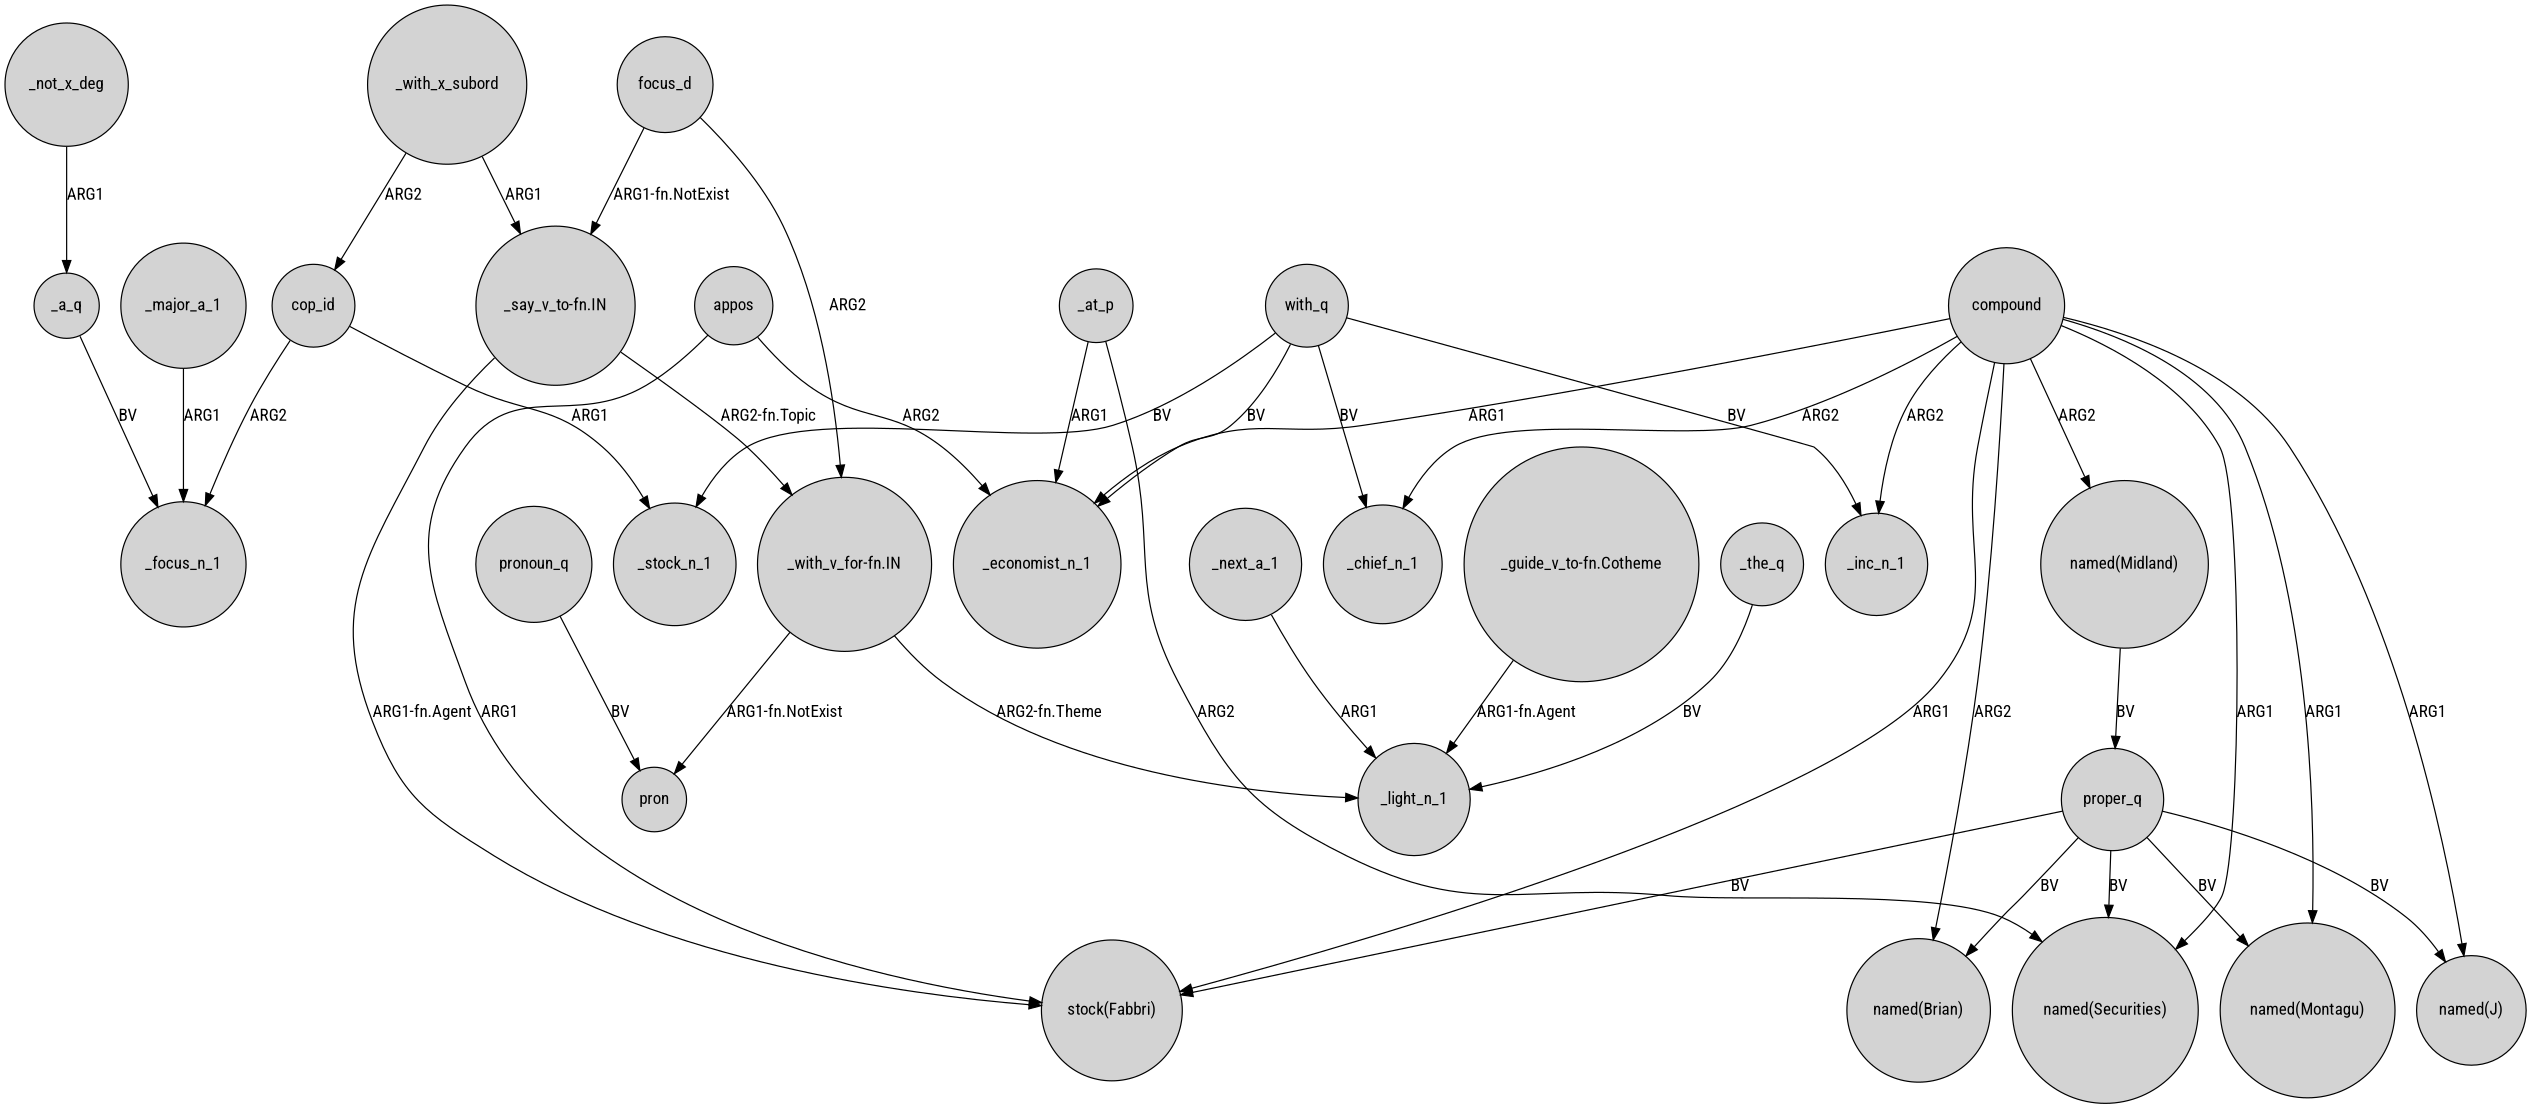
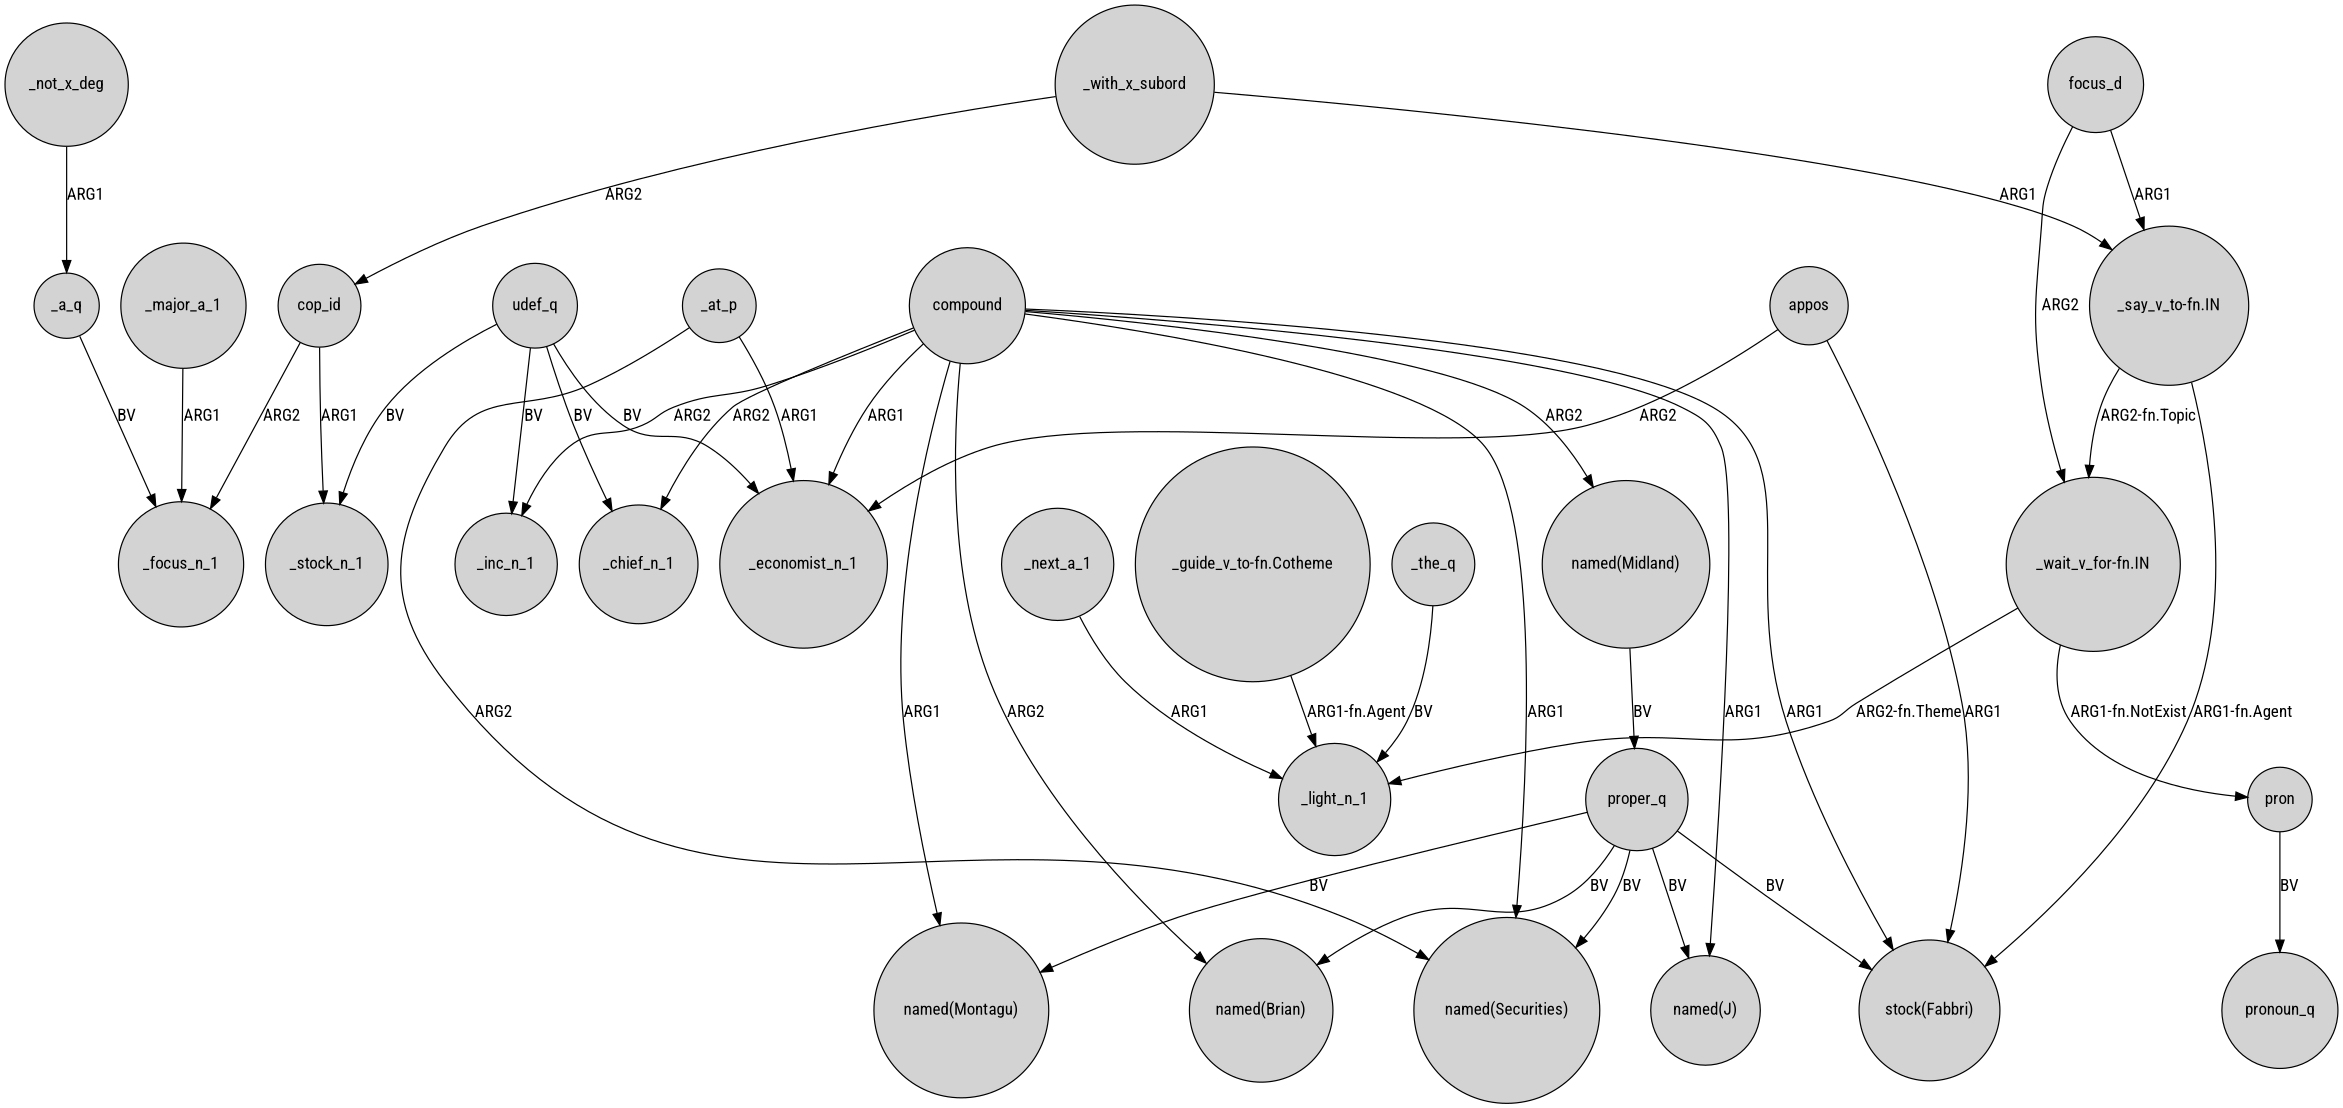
  digraph {
    fontname="Roboto Condensed"
    node [fontname="Roboto Condensed" shape=circle style=filled]
    edge [fontname="Roboto Condensed"]
    n1 [label="stock(Fabbri)"]
    proper_q
    "named(Securities)"
    "named(J)"
    "named(Montagu)"
    "named(Brian)"
    "named(Midland)"
    "_say_v_to-fn.IN"
-   "_wait_v_for-fn.IN" [label="_with_v_for-fn.IN"]
+   "_wait_v_for-fn.IN"
    _light_n_1
    pron
    _with_x_subord
    cop_id
    _focus_n_1
    _stock_n_1
-   udef_q [label=with_q]
+   udef_q
    _inc_n_1
    _economist_n_1
    _chief_n_1
    _at_p
    focus_d
    compound
    appos
    _not_x_deg
    _a_q
    _major_a_1
    _next_a_1
    pronoun_q
    "_guide_v_to-fn.Cotheme"
    _the_q
    proper_q -> n1 [label=BV]
    proper_q -> "named(Securities)" [label=BV]
    proper_q -> "named(J)" [label=BV]
    proper_q -> "named(Montagu)" [label=BV]
    proper_q -> "named(Brian)" [label=BV]
    "named(Midland)" -> proper_q [label=BV]
    "_say_v_to-fn.IN" -> n1 [label="ARG1-fn.Agent"]
    "_say_v_to-fn.IN" -> "_wait_v_for-fn.IN" [label="ARG2-fn.Topic"]
    "_wait_v_for-fn.IN" -> _light_n_1 [label="ARG2-fn.Theme"]
    "_wait_v_for-fn.IN" -> pron [label="ARG1-fn.NotExist"]
    _with_x_subord -> "_say_v_to-fn.IN" [label=ARG1]
    _with_x_subord -> cop_id [label=ARG2]
    cop_id -> _focus_n_1 [label=ARG2]
    cop_id -> _stock_n_1 [label=ARG1]
    udef_q -> _stock_n_1 [label=BV]
    udef_q -> _inc_n_1 [label=BV]
    udef_q -> _economist_n_1 [label=BV]
    udef_q -> _chief_n_1 [label=BV]
    _at_p -> "named(Securities)" [label=ARG2]
    _at_p -> _economist_n_1 [label=ARG1]
-   focus_d -> "_say_v_to-fn.IN" [label="ARG1-fn.NotExist"]
+   focus_d -> "_say_v_to-fn.IN" [label=ARG1]
    focus_d -> "_wait_v_for-fn.IN" [label=ARG2]
    compound -> n1 [label=ARG1]
    compound -> "named(Securities)" [label=ARG1]
    compound -> "named(J)" [label=ARG1]
    compound -> "named(Montagu)" [label=ARG1]
    compound -> "named(Brian)" [label=ARG2]
    compound -> "named(Midland)" [label=ARG2]
    compound -> _inc_n_1 [label=ARG2]
    compound -> _economist_n_1 [label=ARG1]
    compound -> _chief_n_1 [label=ARG2]
    appos -> n1 [label=ARG1]
    appos -> _economist_n_1 [label=ARG2]
    _not_x_deg -> _a_q [label=ARG1]
    _a_q -> _focus_n_1 [label=BV]
    _major_a_1 -> _focus_n_1 [label=ARG1]
    _next_a_1 -> _light_n_1 [label=ARG1]
-   pronoun_q -> pron [label=BV]
+   pron -> pronoun_q [label=BV]
    "_guide_v_to-fn.Cotheme" -> _light_n_1 [label="ARG1-fn.Agent"]
    _the_q -> _light_n_1 [label=BV]
  }
